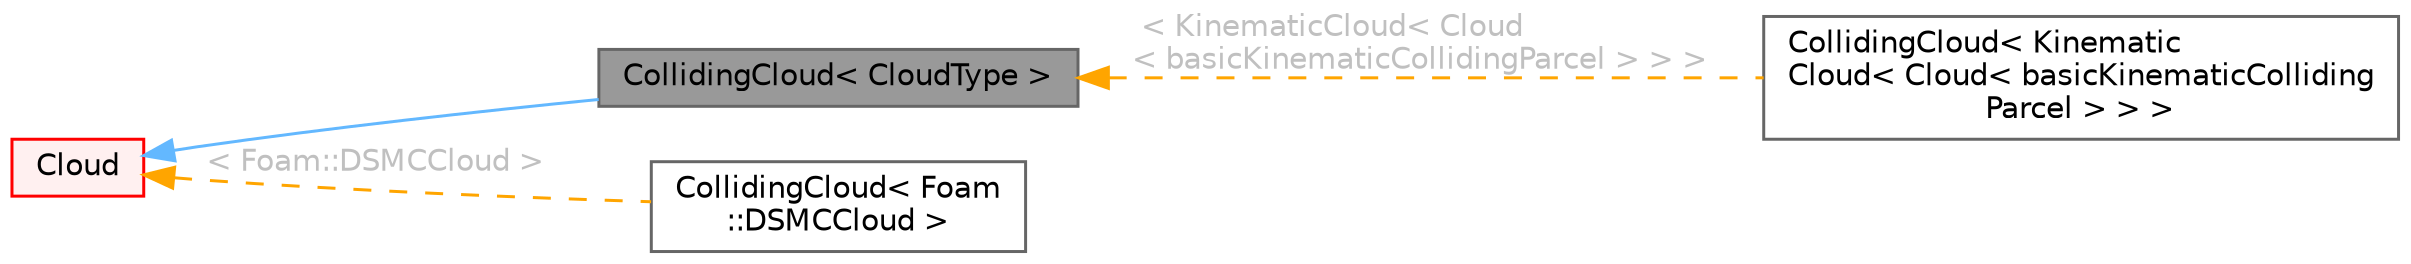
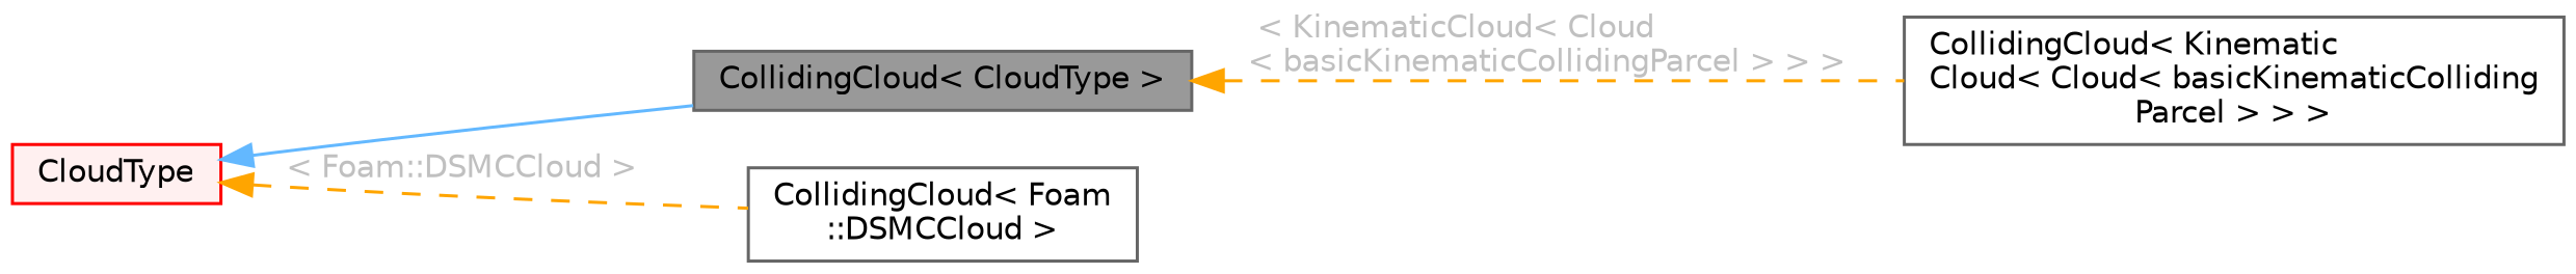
  digraph {
    rankdir=LR
    node [color=gray40 fillcolor=white fontname=Helvetica fontsize=10 shape=box style=filled]
    edge [color=orange dir=back fontcolor=grey fontname=Helvetica fontsize=10 labelfontname=Helvetica labelfontsize=10 style=dashed]
    n1 [fillcolor=grey60 fontcolor=black height=0.2 label="CollidingCloud\< CloudType \>" width=0.4]
    n2 [height=0.2 label="CollidingCloud\< Kinematic\lCloud\< Cloud\< basicKinematicColliding\lParcel \> \> \>" width=0.4]
    n3 [height=0.2 label="CollidingCloud\< Foam\l::DSMCCloud \>" width=0.4]
-   n4 [color=red fillcolor="#FFF0F0" height=0.2 label=Cloud width=0.4]
+   n4 [color=red fillcolor="#FFF0F0" height=0.2 label=CloudType width=0.4]
    n1 -> n2 [label=" \< KinematicCloud\< Cloud\l\< basicKinematicCollidingParcel \> \> \>"]
    n4 -> n1 [color=steelblue1 style=solid fontcolor=""]
    n4 -> n3 [label=" \< Foam::DSMCCloud \>"]
  }
